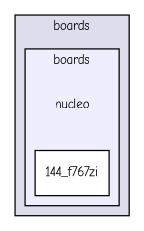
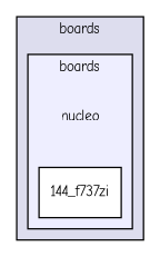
  digraph {
    compound=true
    rankdir=LR
    fontname="Comic Neue"
    node [fontname="Comic Neue" fontsize=10]
    n1 [label=nucleo shape=plaintext]
-   n2 [color=black fillcolor=white label="144_f767zi" shape=box style=filled]
+   n2 [color=black fillcolor=white label="144_f737zi" shape=box style=filled]
    subgraph cluster_1 {
      bgcolor="#ddddee"
      fontsize=10
      label=boards
      pencolor=black
      subgraph cluster_2 {
        bgcolor="#eeeeff"
        fontsize=10
        pencolor=black
        n1
        n2
      }
    }
  }
